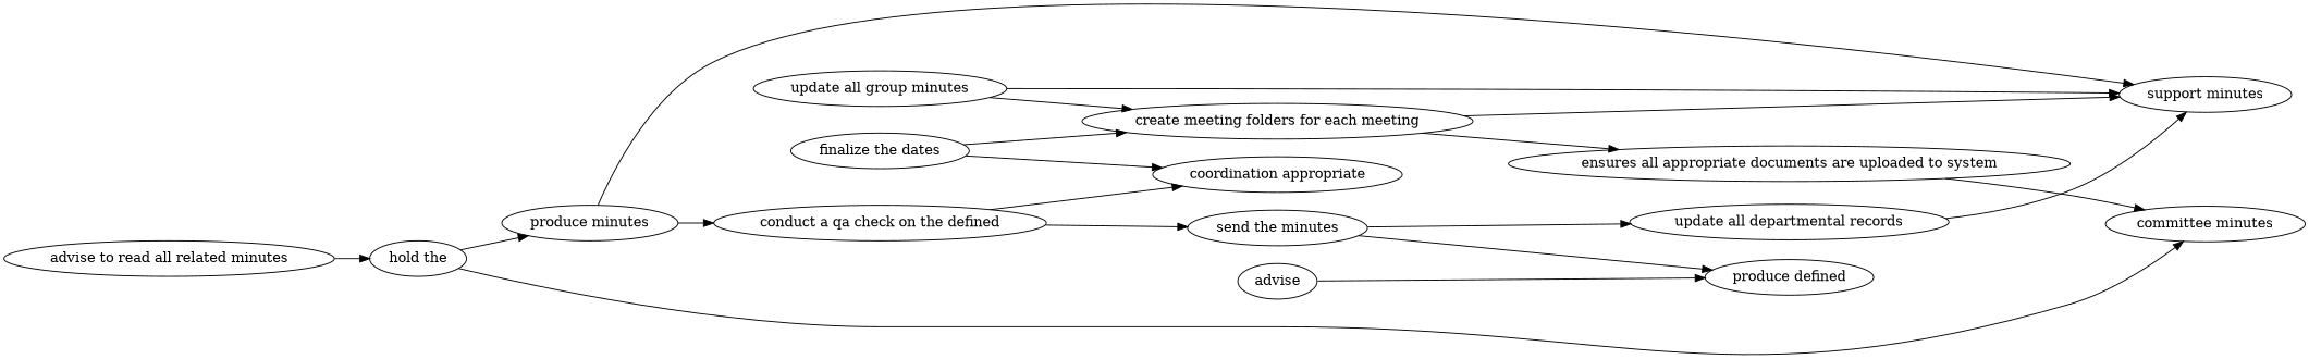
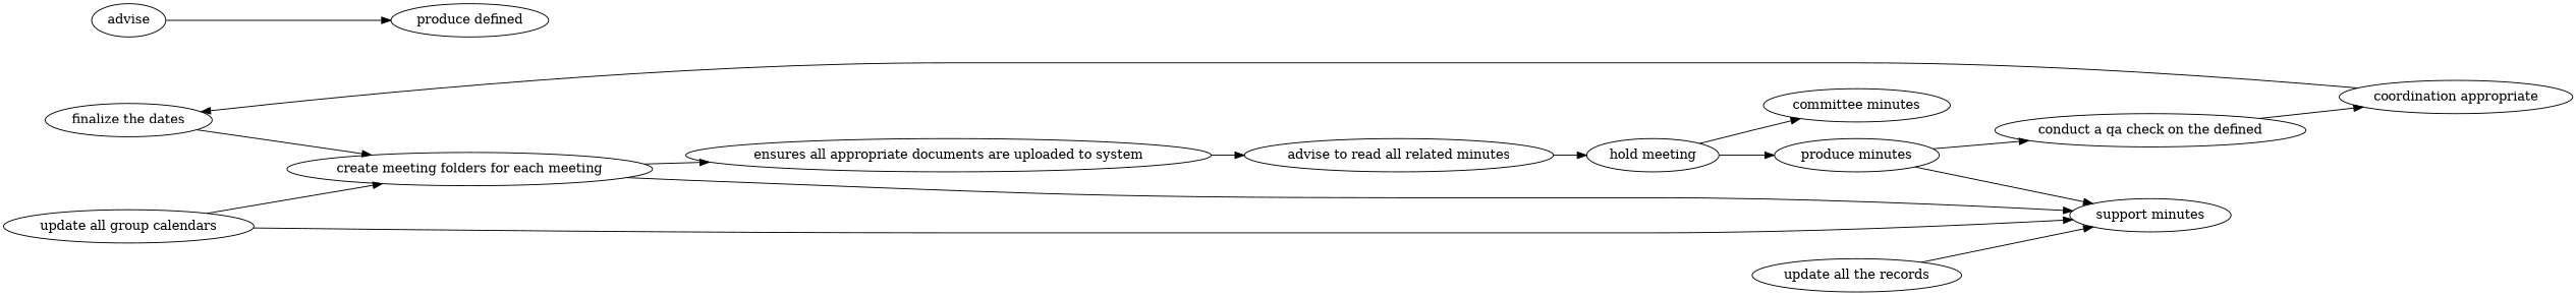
  strict digraph {
    rankdir=LR
    edge [attrs="{'type': 'actor performer', 'label': 'actor performer'}"]
    "finalize the dates" [attrs="{'type': 'Activity', 'label': 'finalize the dates'}"]
    n2 [attrs="{'type': 'Actor', 'label': 'coordination unit'}" label="coordination appropriate"]
    "create meeting folders for each meeting" [attrs="{'type': 'Activity', 'label': 'create meeting folders for each meeting'}"]
-   "update all group calendars" [attrs="{'type': 'Activity', 'label': 'update all group calendars'}" label="update all group minutes"]
+   "update all group calendars" [attrs="{'type': 'Activity', 'label': 'update all group calendars'}"]
    n5 [attrs="{'type': 'Actor', 'label': 'support officer'}" label="support minutes"]
    "ensures all appropriate documents are uploaded to system" [attrs="{'type': 'Activity', 'label': 'ensures all appropriate documents are uploaded to system'}"]
    n7 [attrs="{'type': 'Activity', 'label': 'advise to read all related documents'}" label="advise to read all related minutes"]
-   "hold meeting" [attrs="{'type': 'Activity', 'label': 'hold meeting'}" label="hold the"]
+   "hold meeting" [attrs="{'type': 'Activity', 'label': 'hold meeting'}"]
    "produce minutes" [attrs="{'type': 'Activity', 'label': 'produce minutes'}"]
    n10 [attrs="{'type': 'Actor', 'label': 'committee members'}" label="committee minutes"]
    n11 [attrs="{'type': 'Activity', 'label': 'conduct a qa check on the minutes'}" label="conduct a qa check on the defined"]
-   "send the minutes" [attrs="{'type': 'Activity', 'label': 'send the minutes'}"]
-   "update all departmental records" [attrs="{'type': 'Activity', 'label': 'update all departmental records'}"]
+   "update all departmental records" [attrs="{'type': 'Activity', 'label': 'update all departmental records'}" label="update all the records"]
    n14 [attrs="{'type': 'Actor', 'label': 'not defined'}" label="produce defined"]
    advise [attrs="{'type': 'Activity', 'label': 'advise'}"]
-   "finalize the dates" -> n2
+   n2 -> "finalize the dates"
    "finalize the dates" -> "create meeting folders for each meeting" [attrs="{'type': 'flow', 'label': 'flow'}"]
    "create meeting folders for each meeting" -> n5
    "create meeting folders for each meeting" -> "ensures all appropriate documents are uploaded to system" [attrs="{'type': 'flow', 'label': 'flow'}"]
    "update all group calendars" -> "create meeting folders for each meeting" [attrs="{'type': 'flow', 'label': 'flow'}"]
    "update all group calendars" -> n5
-   "ensures all appropriate documents are uploaded to system" -> n10 [attrs="{'type': 'flow', 'label': 'flow'}"]
+   "ensures all appropriate documents are uploaded to system" -> n7 [attrs="{'type': 'flow', 'label': 'flow'}"]
    n7 -> "hold meeting" [attrs="{'type': 'flow', 'label': 'flow'}"]
    "hold meeting" -> "produce minutes" [attrs="{'type': 'flow', 'label': 'flow'}"]
    "hold meeting" -> n10
    "produce minutes" -> n5
    "produce minutes" -> n11 [attrs="{'type': 'flow', 'label': 'flow'}"]
    n11 -> n2
-   n11 -> "send the minutes" [attrs="{'type': 'flow', 'label': 'flow'}"]
-   "send the minutes" -> "update all departmental records" [attrs="{'type': 'flow', 'label': 'flow'}"]
-   "send the minutes" -> n14
    "update all departmental records" -> n5
    advise -> n14
  }
